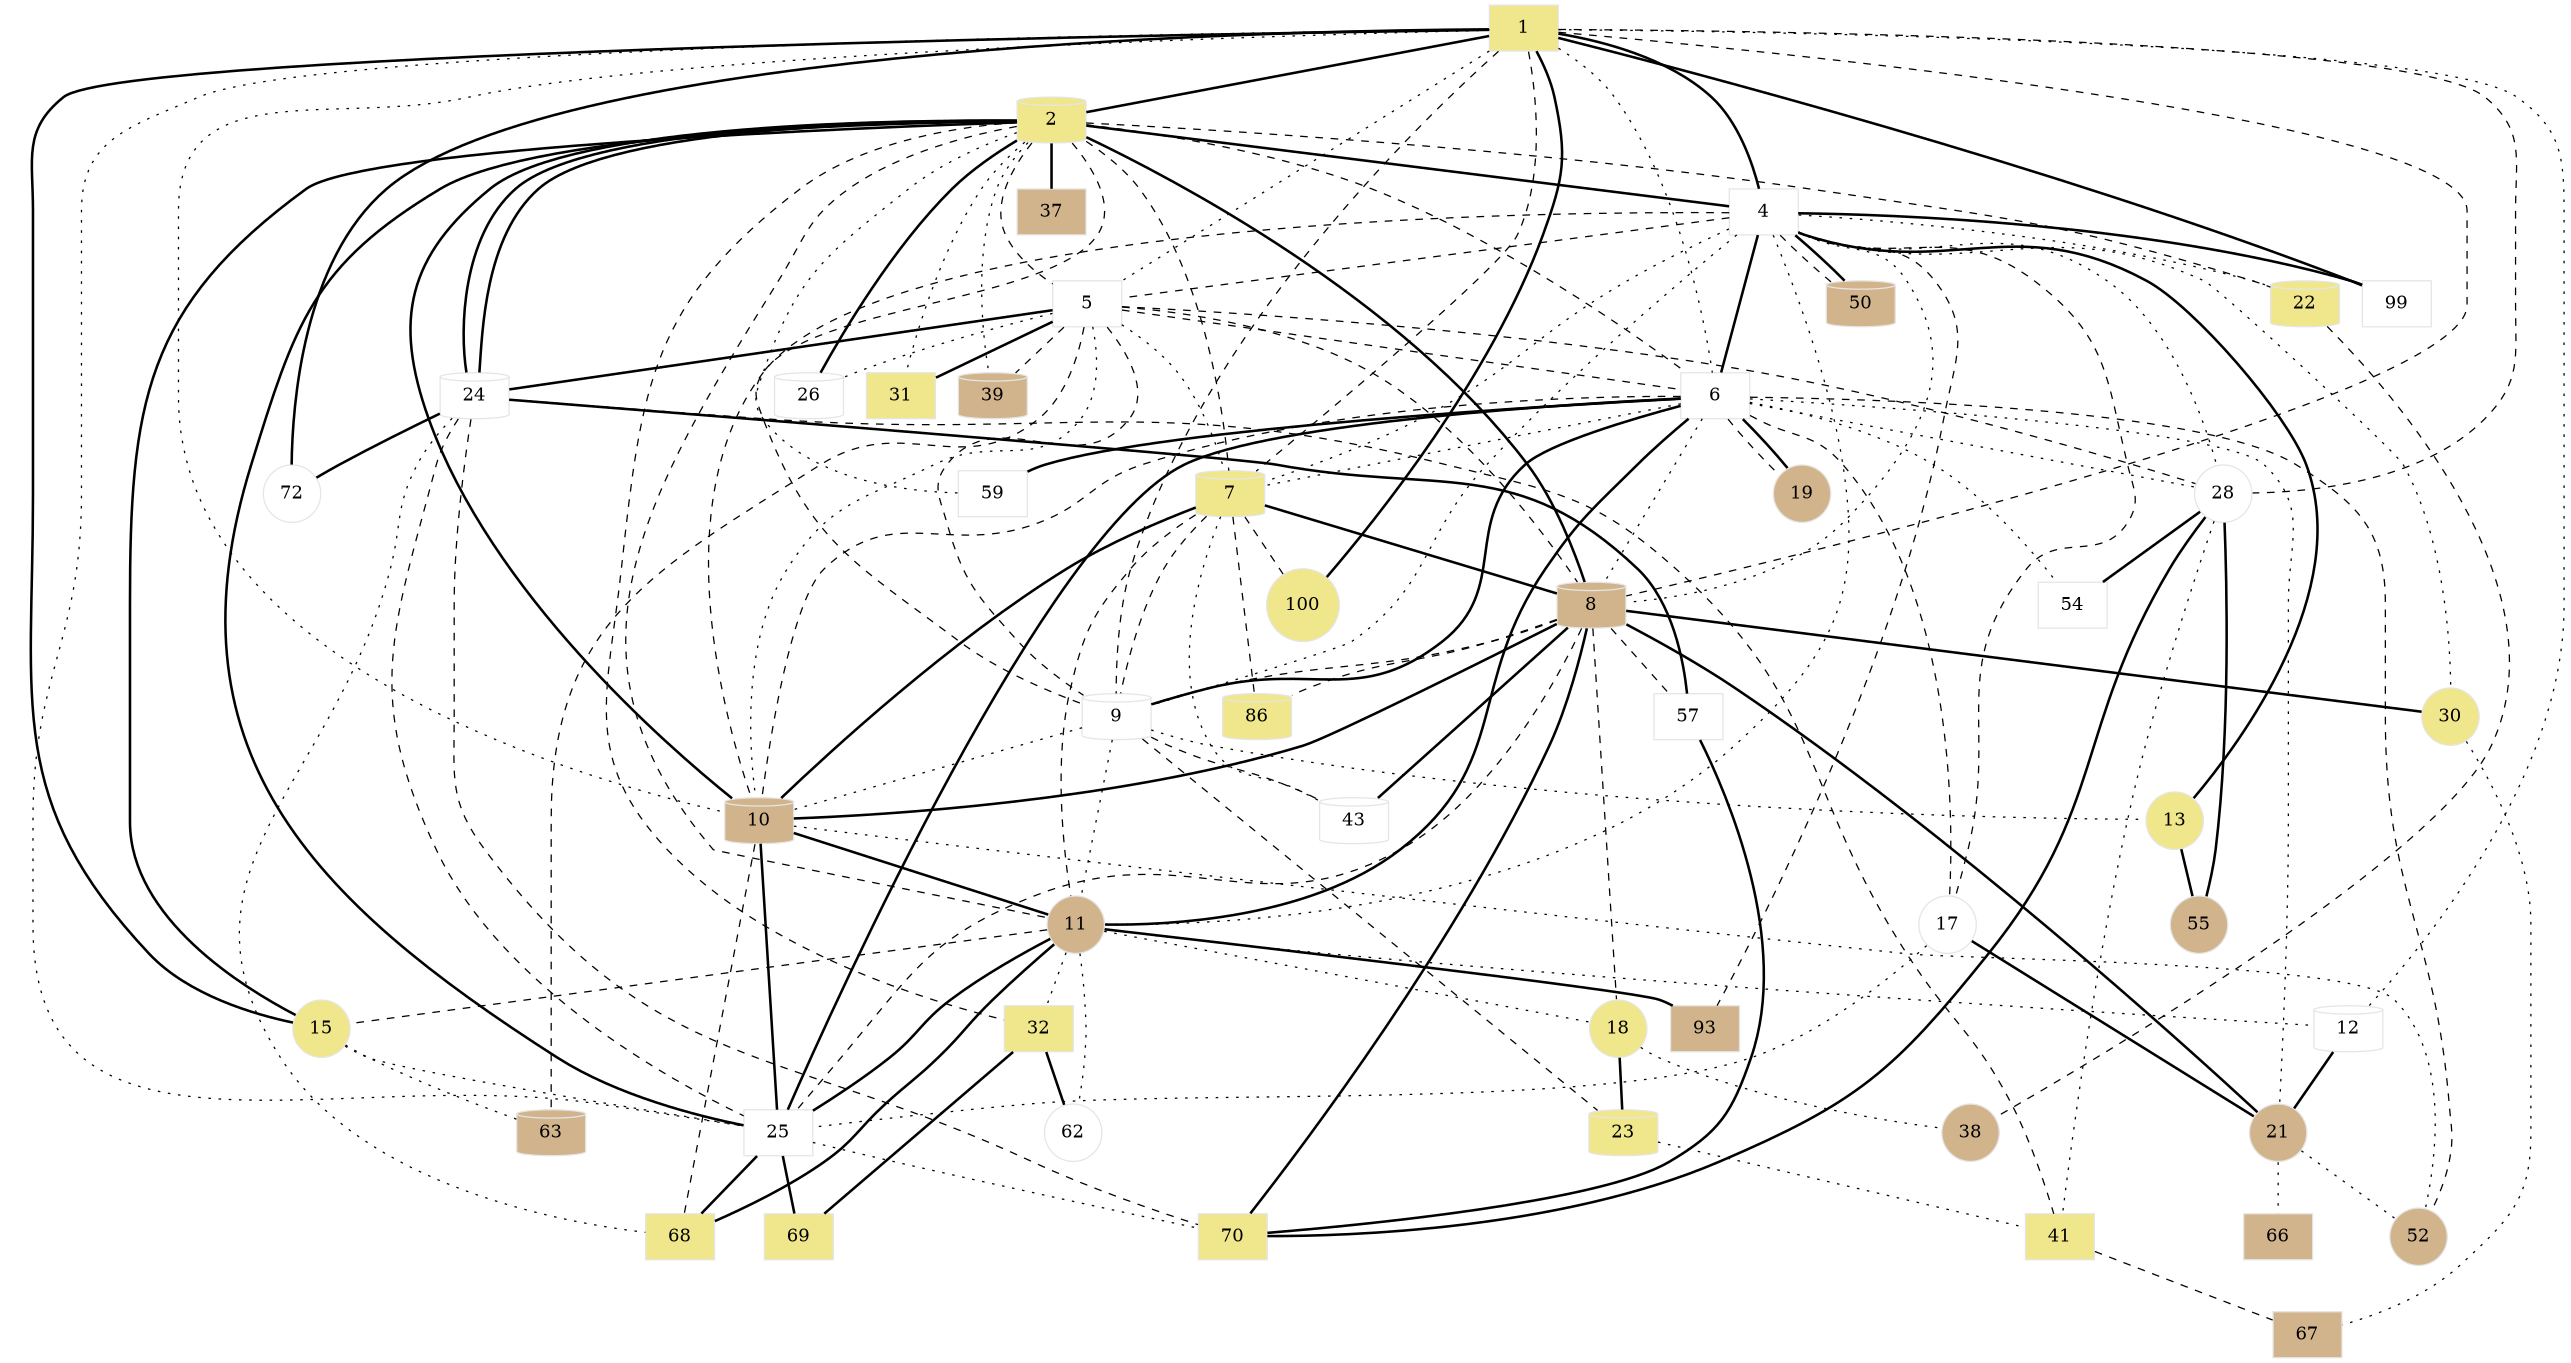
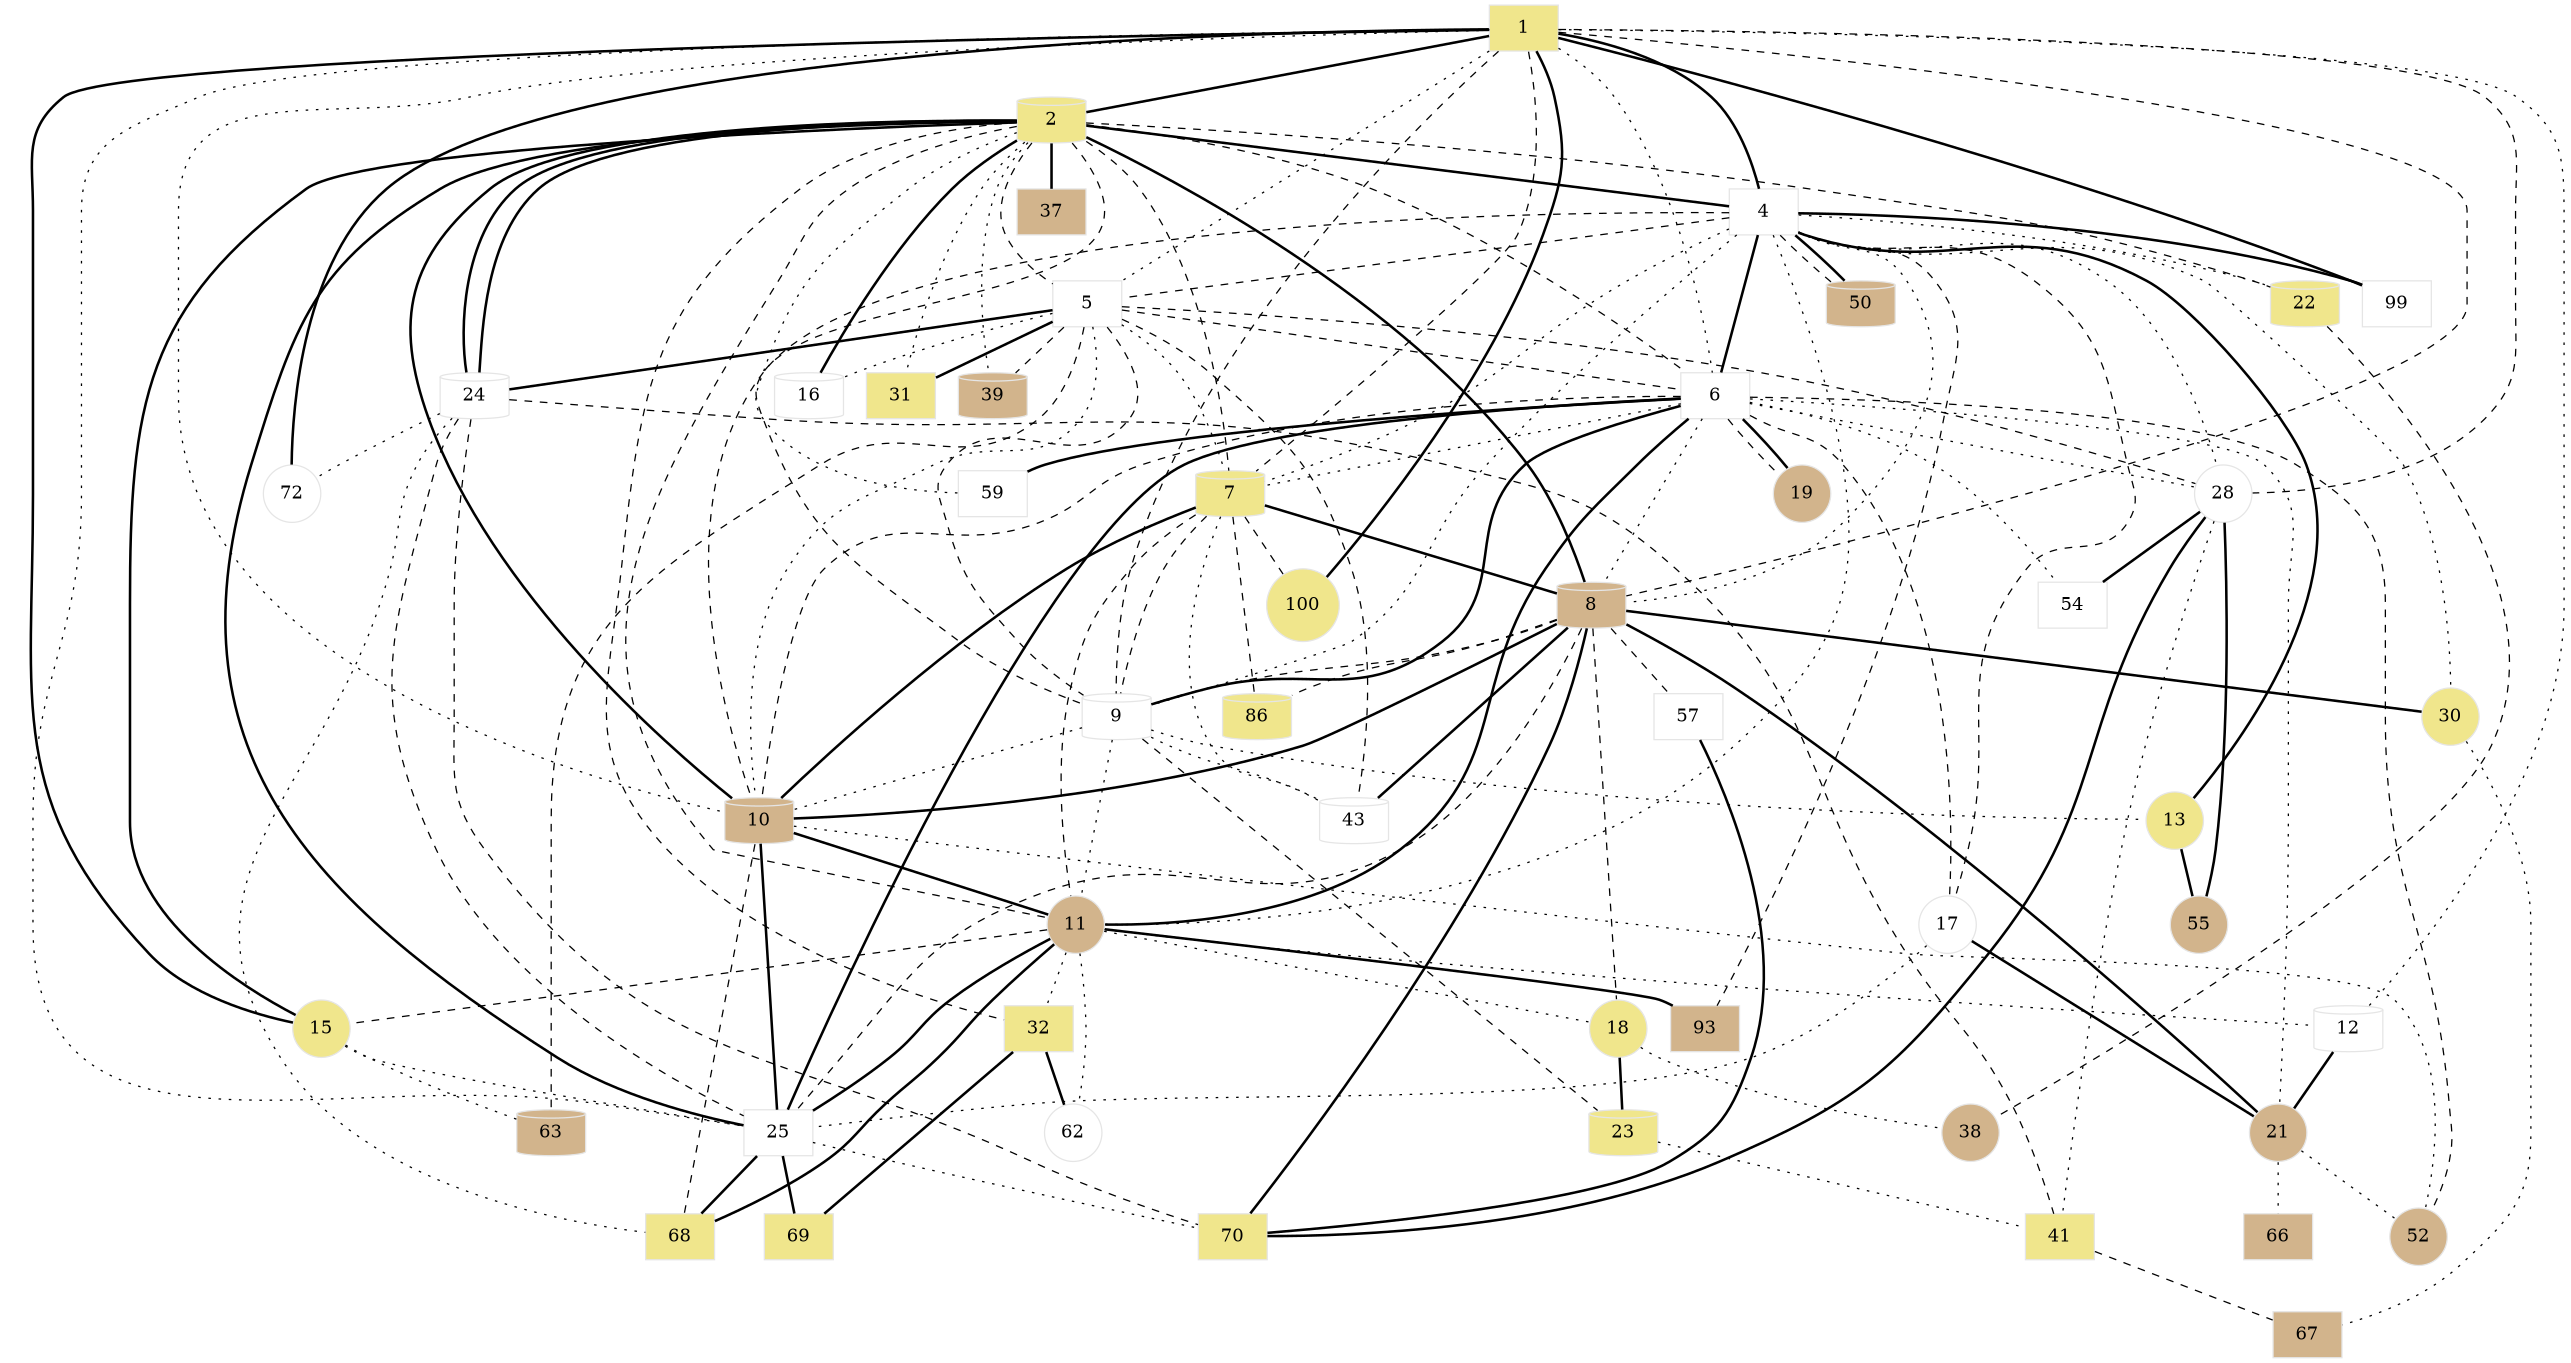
  graph {
    node [color=gray90 fillcolor=khaki shape=box style=filled]
    edge [style=bold]
    1 [super="+65"]
    2 [shape=cylinder super="+3+94+35+36+23"]
    4 [fillcolor=white super="+58+47"]
    5 [fillcolor=white super="+26+56"]
    6 [fillcolor=white super="+79+75+51+96"]
    7 [shape=cylinder super="+14"]
    8 [fillcolor=tan shape=cylinder]
    9 [fillcolor=white shape=cylinder]
    10 [fillcolor=tan shape=cylinder super="+40+61+85"]
    12 [fillcolor=white shape=cylinder]
    15 [shape=circle super="+71"]
    25 [fillcolor=white super="+64+34+73+46+42"]
    28 [fillcolor=white shape=circle super="+33"]
    72 [fillcolor=white shape=circle]
    99 [fillcolor=white]
    100 [shape=circle]
    11 [fillcolor=tan shape=circle super="+44"]
-   16 [fillcolor=white shape=cylinder label=26]
+   16 [fillcolor=white shape=cylinder]
    22 [shape=cylinder]
    24 [fillcolor=white shape=cylinder]
    31 [super="+45"]
    32
    37 [fillcolor=tan]
    39 [fillcolor=tan shape=cylinder]
    59 [fillcolor=white]
    13 [shape=circle]
    17 [fillcolor=white shape=circle]
    30 [shape=circle]
    50 [fillcolor=tan shape=cylinder]
    93 [fillcolor=tan]
    63 [fillcolor=tan shape=cylinder]
    19 [fillcolor=tan shape=circle]
    21 [fillcolor=tan shape=circle super="+49"]
    52 [fillcolor=tan shape=circle super="+98"]
    54 [fillcolor=white]
    43 [fillcolor=white shape=cylinder super="+82"]
    86 [shape=cylinder]
    18 [shape=circle super="+78"]
    57 [fillcolor=white super="+80"]
    70 [super="+95+74"]
    n41 [label=23 shape=cylinder]
    68 [super="+91"]
    69
    55 [fillcolor=tan shape=circle]
    41 [super="+48"]
    62 [fillcolor=white shape=circle]
    38 [fillcolor=tan shape=circle]
    67 [fillcolor=tan]
    66 [fillcolor=tan]
    1 -- 2 [weight=2]
    1 -- 4
    1 -- 5 [style=dotted]
    1 -- 6 [style=dotted]
    1 -- 7 [style=dashed weight=2]
    1 -- 8 [style=dashed]
    1 -- 9 [style=dashed]
    1 -- 10 [style=dotted weight=2]
    1 -- 12 [style=dotted]
    1 -- 15
    1 -- 25 [style=dotted]
    1 -- 28 [style=dashed]
    1 -- 72
    1 -- 99
    1 -- 100
    2 -- 4 [weight=4]
    2 -- 5 [style=dashed weight=3]
    2 -- 6 [style=dashed weight=2]
    2 -- 7 [style=dashed weight=3]
    2 -- 8 [weight=2]
    2 -- 9 [style=dashed weight=3]
    2 -- 10 [weight=3]
    2 -- 15
    2 -- 25 [weight=2]
    2 -- 11 [style=dashed]
    2 -- 16
    2 -- 22 [style=dashed weight=2]
    2 -- 24 [weight=2]
    2 -- 24
    2 -- 31 [style=dotted]
    2 -- 32 [style=dashed]
    2 -- 37
    2 -- 39 [style=dotted]
    2 -- 59 [style=dotted]
    4 -- 5 [style=dashed]
    4 -- 6 [weight=2]
    4 -- 7 [style=dotted weight=2]
    4 -- 8 [style=dotted]
    4 -- 9 [style=dotted]
    4 -- 10 [style=dashed]
    4 -- 28 [style=dotted]
    4 -- 99
    4 -- 11 [style=dotted]
    4 -- 22 [style=dotted]
    4 -- 13
    4 -- 17 [style=dashed]
    4 -- 30 [style=dotted]
    4 -- 50 [style=dashed]
    4 -- 50
    4 -- 93 [style=dashed]
    5 -- 6 [style=dashed]
    5 -- 7 [style=dotted]
-   5 -- 8 [style=dashed]
+   5 -- 43 [style=dashed]
    5 -- 9 [style=dashed]
    5 -- 10 [style=dotted]
    5 -- 28 [style=dashed weight=2]
    5 -- 16 [style=dotted weight=2]
    5 -- 24
    5 -- 31 [weight=2]
    5 -- 39 [style=dashed]
    5 -- 63 [style=dashed]
    6 -- 7 [style=dotted weight=2]
    6 -- 8 [style=dotted]
    6 -- 9
    6 -- 10 [style=dashed]
    6 -- 25
    6 -- 28 [style=dotted]
    6 -- 11 [weight=2]
    6 -- 59
    6 -- 17 [style=dashed]
    6 -- 19 [style=dashed]
    6 -- 19
    6 -- 21 [style=dotted]
    6 -- 52 [style=dashed]
    6 -- 54 [style=dotted]
    7 -- 8
    7 -- 9 [style=dashed]
    7 -- 10
    7 -- 100 [style=dashed]
    7 -- 11 [style=dashed weight=2]
    7 -- 43 [style=dotted]
    7 -- 86 [style=dashed]
    8 -- 9 [style=dashed]
    8 -- 10
    8 -- 25 [style=dashed]
    8 -- 30
    8 -- 21
    8 -- 43
    8 -- 86 [style=dashed]
    8 -- 18 [style=dashed]
    8 -- 57 [style=dashed]
    8 -- 70
    9 -- 10 [style=dotted]
    9 -- 11 [style=dotted]
    9 -- 13 [style=dotted]
-   9 -- 43 [style=dashed]
+   9 -- 43 [style=dotted]
    9 -- n41 [style=dashed]
    10 -- 25
    10 -- 11 [weight=2]
    10 -- 52 [style=dotted]
    10 -- 68 [style=dashed]
    12 -- 21
    15 -- 25 [style=dotted]
    15 -- 63 [style=dotted]
    25 -- 70 [style=dotted weight=2]
    25 -- 68
    25 -- 69
    28 -- 54
    28 -- 70
    28 -- 55
    28 -- 41 [style=dotted]
    11 -- 12 [style=dotted]
    11 -- 15 [style=dashed]
    11 -- 25
    11 -- 32 [style=dotted]
    11 -- 93
    11 -- 18 [style=dotted weight=2]
    11 -- 68
    11 -- 62 [style=dotted]
    22 -- 38 [style=dashed]
    24 -- 25 [style=dashed]
-   24 -- 72
-   24 -- 57
+   24 -- 72 [style=dotted]
    24 -- 70 [style=dashed]
    24 -- 68 [style=dotted]
    24 -- 41 [style=dashed]
    32 -- 69
    32 -- 62
    13 -- 55
    17 -- 25 [style=dotted]
    17 -- 21
    30 -- 67 [style=dotted]
    21 -- 52 [style=dotted]
    21 -- 66 [style=dotted]
    18 -- n41
    18 -- 38 [style=dotted]
    57 -- 70
    n41 -- 41 [style=dotted]
    41 -- 67 [style=dashed]
  }
